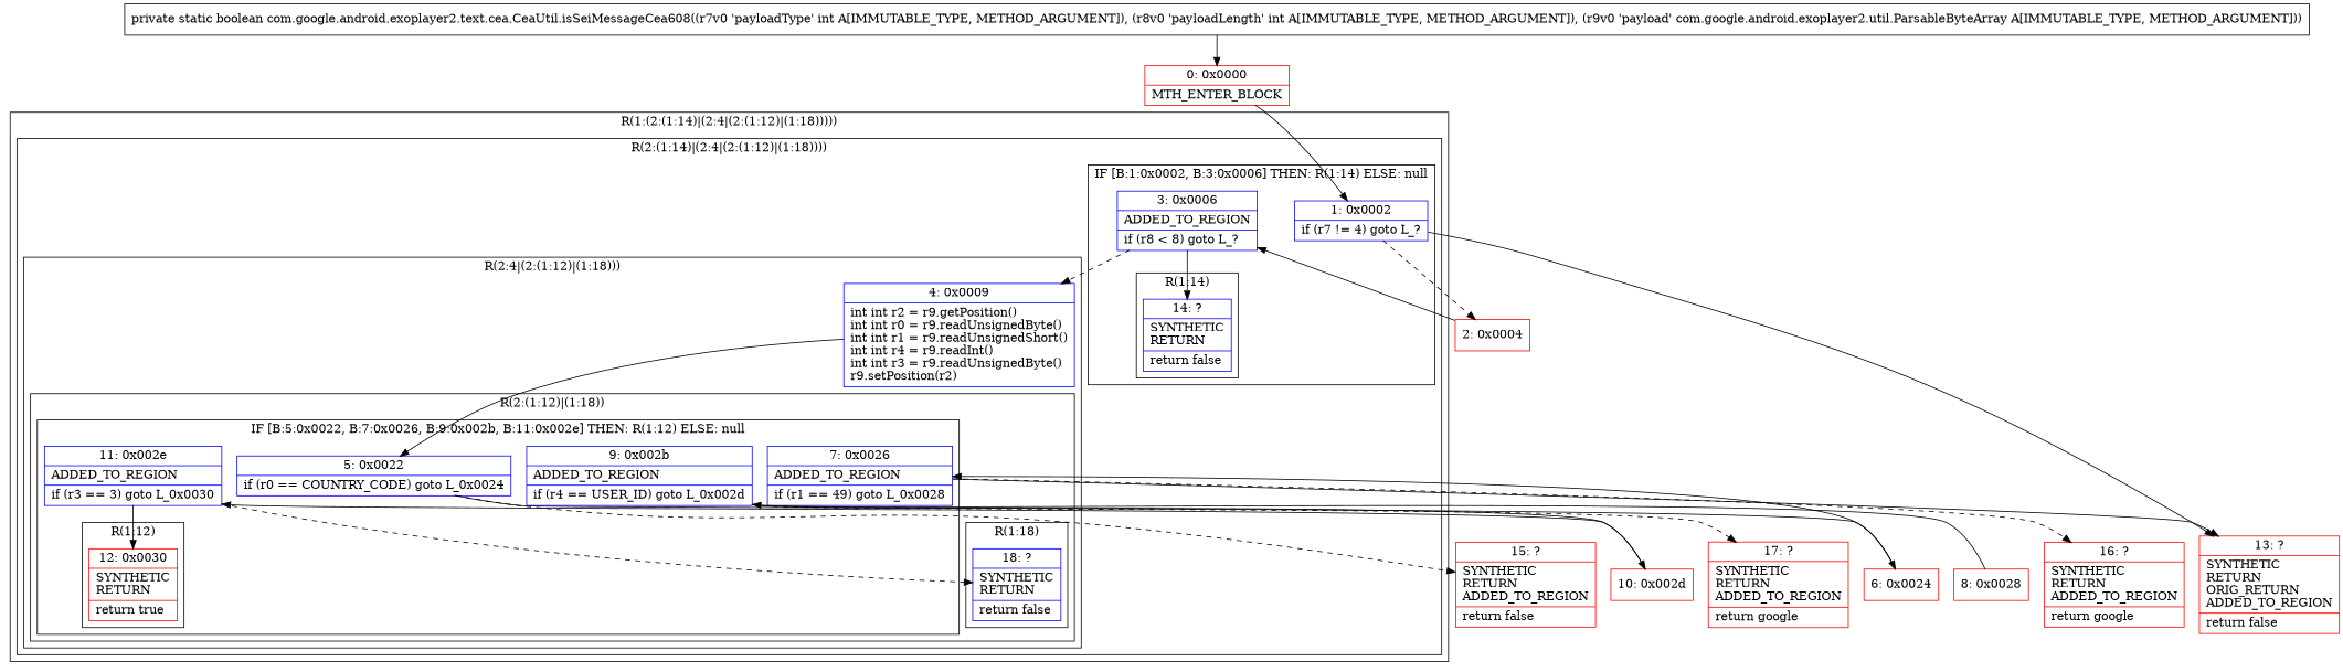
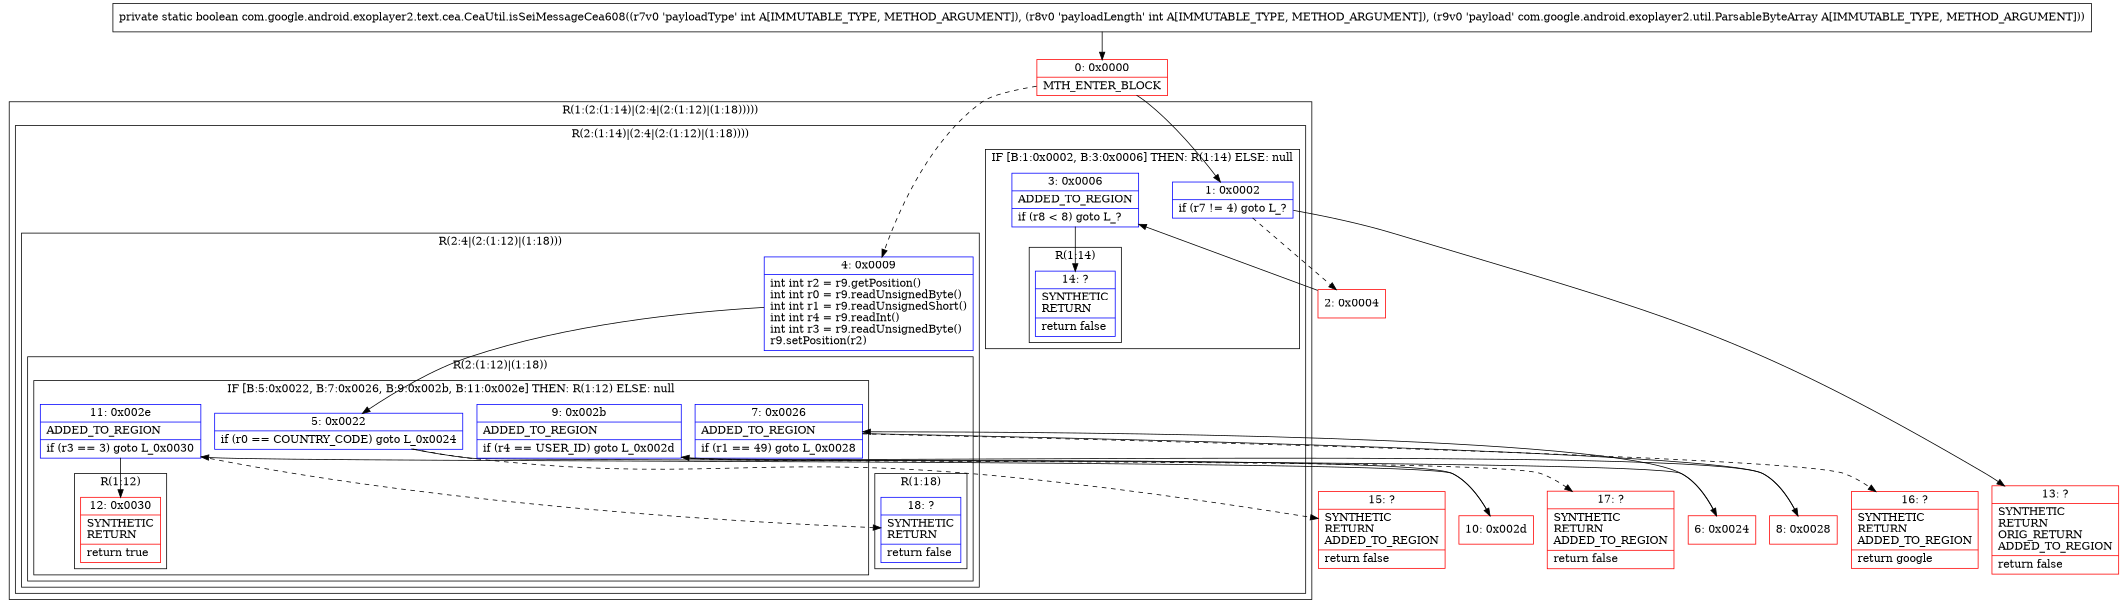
  digraph {
    node [color=red shape=record]
    n1 [color=blue label="{14\:\ ?|SYNTHETIC\lRETURN\l|return false\l}"]
    n2 [color=blue label="{1\:\ 0x0002|if (r7 != 4) goto L_?\l}"]
    n3 [color=blue label="{3\:\ 0x0006|ADDED_TO_REGION\l|if (r8 \< 8) goto L_?\l}"]
    n4 [label="{12\:\ 0x0030|SYNTHETIC\lRETURN\l|return true\l}"]
    n5 [color=blue label="{5\:\ 0x0022|if (r0 == COUNTRY_CODE) goto L_0x0024\l}"]
    n6 [color=blue label="{7\:\ 0x0026|ADDED_TO_REGION\l|if (r1 == 49) goto L_0x0028\l}"]
    n7 [color=blue label="{9\:\ 0x002b|ADDED_TO_REGION\l|if (r4 == USER_ID) goto L_0x002d\l}"]
    n8 [color=blue label="{11\:\ 0x002e|ADDED_TO_REGION\l|if (r3 == 3) goto L_0x0030\l}"]
    n9 [color=blue label="{18\:\ ?|SYNTHETIC\lRETURN\l|return false\l}"]
    n10 [color=blue label="{4\:\ 0x0009|int int r2 = r9.getPosition()\lint int r0 = r9.readUnsignedByte()\lint int r1 = r9.readUnsignedShort()\lint int r4 = r9.readInt()\lint int r3 = r9.readUnsignedByte()\lr9.setPosition(r2)\l}"]
    n11 [label="{2\:\ 0x0004}"]
    n12 [label="{13\:\ ?|SYNTHETIC\lRETURN\lORIG_RETURN\lADDED_TO_REGION\l|return false\l}"]
    n13 [label="{6\:\ 0x0024}"]
    n14 [label="{15\:\ ?|SYNTHETIC\lRETURN\lADDED_TO_REGION\l|return false\l}"]
    n15 [label="{8\:\ 0x0028}"]
    n16 [label="{16\:\ ?|SYNTHETIC\lRETURN\lADDED_TO_REGION\l|return google\l}"]
    n17 [label="{10\:\ 0x002d}"]
-   n18 [label="{17\:\ ?|SYNTHETIC\lRETURN\lADDED_TO_REGION\l|return google\l}"]
+   n18 [label="{17\:\ ?|SYNTHETIC\lRETURN\lADDED_TO_REGION\l|return false\l}"]
    n19 [label="{0\:\ 0x0000|MTH_ENTER_BLOCK\l}"]
    n20 [label="{private static boolean com.google.android.exoplayer2.text.cea.CeaUtil.isSeiMessageCea608((r7v0 'payloadType' int A[IMMUTABLE_TYPE, METHOD_ARGUMENT]), (r8v0 'payloadLength' int A[IMMUTABLE_TYPE, METHOD_ARGUMENT]), (r9v0 'payload' com.google.android.exoplayer2.util.ParsableByteArray A[IMMUTABLE_TYPE, METHOD_ARGUMENT])) }" color=""]
    subgraph cluster_1 {
      label="R(1:(2:(1:14)|(2:4|(2:(1:12)|(1:18)))))"
      subgraph cluster_2 {
        label="R(2:(1:14)|(2:4|(2:(1:12)|(1:18))))"
        subgraph cluster_3 {
          label="IF [B:1:0x0002, B:3:0x0006] THEN: R(1:14) ELSE: null"
          n2
          n3
          subgraph cluster_4 {
            label="R(1:14)"
            n1
          }
        }
        subgraph cluster_5 {
          label="R(2:4|(2:(1:12)|(1:18)))"
          n10
          subgraph cluster_6 {
            label="R(2:(1:12)|(1:18))"
            subgraph cluster_7 {
              label="IF [B:5:0x0022, B:7:0x0026, B:9:0x002b, B:11:0x002e] THEN: R(1:12) ELSE: null"
              n5
              n6
              n7
              n8
              subgraph cluster_8 {
                label="R(1:12)"
                n4
              }
            }
            subgraph cluster_9 {
              label="R(1:18)"
              n9
            }
          }
        }
      }
    }
    n2 -> n11 [style=dashed]
    n2 -> n12
    n3 -> n1
-   n3 -> n10 [style=dashed]
+   n19 -> n10 [style=dashed]
    n5 -> n13
    n5 -> n14 [style=dashed]
-   n6 -> n12
+   n6 -> n15
    n6 -> n16 [style=dashed]
    n7 -> n17
    n7 -> n18 [style=dashed]
    n8 -> n4
    n8 -> n9 [style=dashed]
    n10 -> n5
    n11 -> n3
    n13 -> n6
    n15 -> n7
    n17 -> n8
    n19 -> n2
    n20 -> n19
  }
